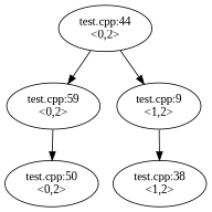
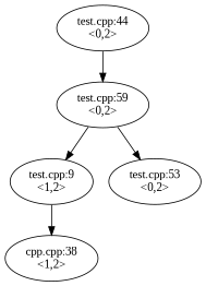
  digraph {
    fontname="Liberation Serif"
    node [fontname="Liberation Serif"]
    edge [fontname="Liberation Serif"]
    n1 [label="test.cpp:44\n<0,2>"]
    n2 [label="test.cpp:59\n<0,2>"]
    n3 [label="test.cpp:9\n<1,2>"]
-   n4 [label="test.cpp:50\n<0,2>"]
-   n5 [label="test.cpp:38\n<1,2>"]
+   n4 [label="test.cpp:53\n<0,2>"]
+   n5 [label="cpp.cpp:38\n<1,2>"]
    n1 -> n2
-   n1 -> n3
+   n2 -> n3
    n2 -> n4
    n3 -> n5
  }
